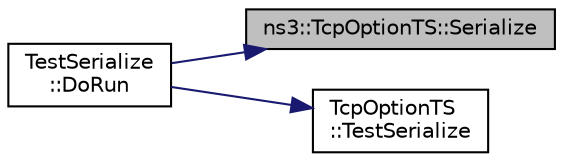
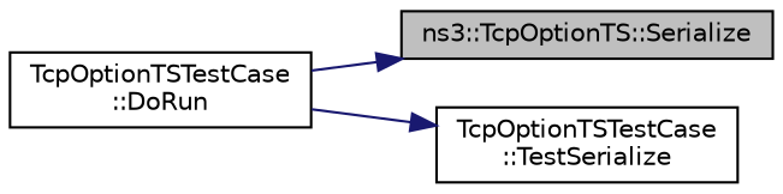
  digraph {
    rankdir=RL
    node [color=black fillcolor=white fontname=Helvetica fontsize=10 shape=record style=filled]
    edge [color=midnightblue dir=back fontname=Helvetica fontsize=10 labelfontname=Helvetica labelfontsize=10 style=solid]
    n1 [fillcolor=grey75 fontcolor=black height=0.2 label="ns3::TcpOptionTS::Serialize" width=0.4]
-   n2 [height=0.2 label="TestSerialize\l::DoRun" width=0.4]
-   n3 [height=0.2 label="TcpOptionTS\l::TestSerialize" width=0.4]
+   n2 [height=0.2 label="TcpOptionTSTestCase\l::DoRun" width=0.4]
+   n3 [height=0.2 label="TcpOptionTSTestCase\l::TestSerialize" width=0.4]
    n1 -> n2
    n3 -> n2
  }
